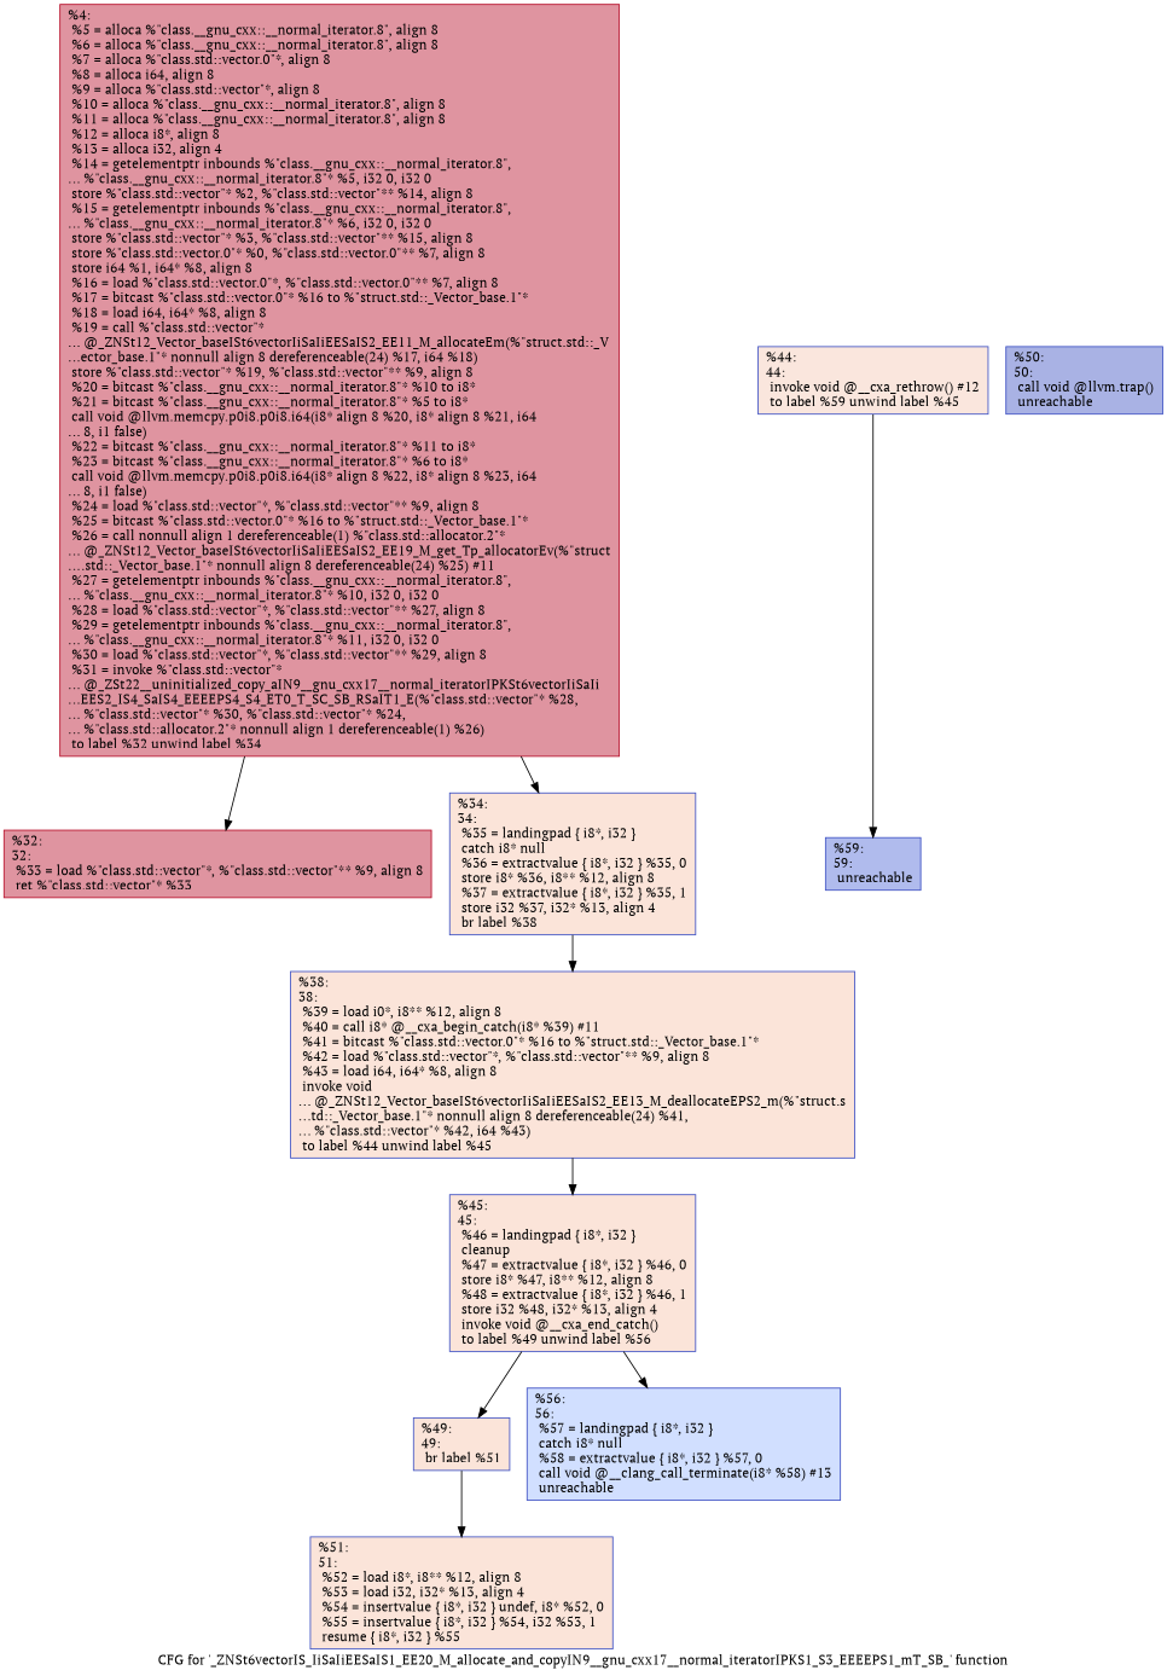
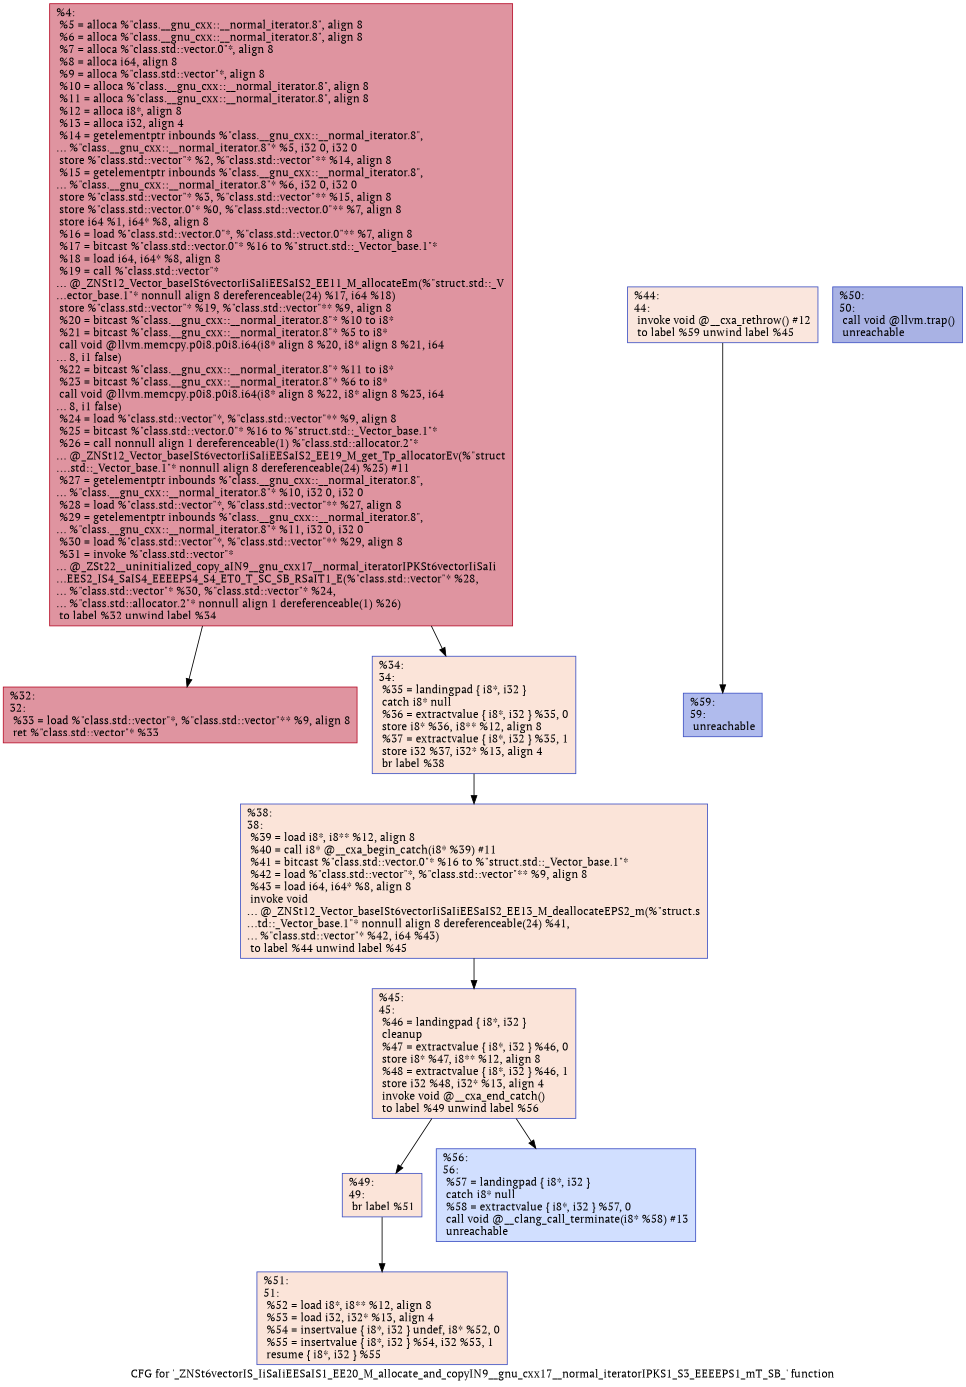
  digraph {
    fontname="PT Serif"
    label="CFG for '_ZNSt6vectorIS_IiSaIiEESaIS1_EE20_M_allocate_and_copyIN9__gnu_cxx17__normal_iteratorIPKS1_S3_EEEEPS1_mT_SB_' function"
    node [color="#3d50c3ff" fillcolor="#f5c1a970" fontname="PT Serif" shape=record style=filled]
    edge [fontname="PT Serif"]
    n1 [color="#b70d28ff" fillcolor="#b70d2870" label="{%4:\l  %5 = alloca %\"class.__gnu_cxx::__normal_iterator.8\", align 8\l  %6 = alloca %\"class.__gnu_cxx::__normal_iterator.8\", align 8\l  %7 = alloca %\"class.std::vector.0\"*, align 8\l  %8 = alloca i64, align 8\l  %9 = alloca %\"class.std::vector\"*, align 8\l  %10 = alloca %\"class.__gnu_cxx::__normal_iterator.8\", align 8\l  %11 = alloca %\"class.__gnu_cxx::__normal_iterator.8\", align 8\l  %12 = alloca i8*, align 8\l  %13 = alloca i32, align 4\l  %14 = getelementptr inbounds %\"class.__gnu_cxx::__normal_iterator.8\",\l... %\"class.__gnu_cxx::__normal_iterator.8\"* %5, i32 0, i32 0\l  store %\"class.std::vector\"* %2, %\"class.std::vector\"** %14, align 8\l  %15 = getelementptr inbounds %\"class.__gnu_cxx::__normal_iterator.8\",\l... %\"class.__gnu_cxx::__normal_iterator.8\"* %6, i32 0, i32 0\l  store %\"class.std::vector\"* %3, %\"class.std::vector\"** %15, align 8\l  store %\"class.std::vector.0\"* %0, %\"class.std::vector.0\"** %7, align 8\l  store i64 %1, i64* %8, align 8\l  %16 = load %\"class.std::vector.0\"*, %\"class.std::vector.0\"** %7, align 8\l  %17 = bitcast %\"class.std::vector.0\"* %16 to %\"struct.std::_Vector_base.1\"*\l  %18 = load i64, i64* %8, align 8\l  %19 = call %\"class.std::vector\"*\l... @_ZNSt12_Vector_baseISt6vectorIiSaIiEESaIS2_EE11_M_allocateEm(%\"struct.std::_V\l...ector_base.1\"* nonnull align 8 dereferenceable(24) %17, i64 %18)\l  store %\"class.std::vector\"* %19, %\"class.std::vector\"** %9, align 8\l  %20 = bitcast %\"class.__gnu_cxx::__normal_iterator.8\"* %10 to i8*\l  %21 = bitcast %\"class.__gnu_cxx::__normal_iterator.8\"* %5 to i8*\l  call void @llvm.memcpy.p0i8.p0i8.i64(i8* align 8 %20, i8* align 8 %21, i64\l... 8, i1 false)\l  %22 = bitcast %\"class.__gnu_cxx::__normal_iterator.8\"* %11 to i8*\l  %23 = bitcast %\"class.__gnu_cxx::__normal_iterator.8\"* %6 to i8*\l  call void @llvm.memcpy.p0i8.p0i8.i64(i8* align 8 %22, i8* align 8 %23, i64\l... 8, i1 false)\l  %24 = load %\"class.std::vector\"*, %\"class.std::vector\"** %9, align 8\l  %25 = bitcast %\"class.std::vector.0\"* %16 to %\"struct.std::_Vector_base.1\"*\l  %26 = call nonnull align 1 dereferenceable(1) %\"class.std::allocator.2\"*\l... @_ZNSt12_Vector_baseISt6vectorIiSaIiEESaIS2_EE19_M_get_Tp_allocatorEv(%\"struct\l....std::_Vector_base.1\"* nonnull align 8 dereferenceable(24) %25) #11\l  %27 = getelementptr inbounds %\"class.__gnu_cxx::__normal_iterator.8\",\l... %\"class.__gnu_cxx::__normal_iterator.8\"* %10, i32 0, i32 0\l  %28 = load %\"class.std::vector\"*, %\"class.std::vector\"** %27, align 8\l  %29 = getelementptr inbounds %\"class.__gnu_cxx::__normal_iterator.8\",\l... %\"class.__gnu_cxx::__normal_iterator.8\"* %11, i32 0, i32 0\l  %30 = load %\"class.std::vector\"*, %\"class.std::vector\"** %29, align 8\l  %31 = invoke %\"class.std::vector\"*\l... @_ZSt22__uninitialized_copy_aIN9__gnu_cxx17__normal_iteratorIPKSt6vectorIiSaIi\l...EES2_IS4_SaIS4_EEEEPS4_S4_ET0_T_SC_SB_RSaIT1_E(%\"class.std::vector\"* %28,\l... %\"class.std::vector\"* %30, %\"class.std::vector\"* %24,\l... %\"class.std::allocator.2\"* nonnull align 1 dereferenceable(1) %26)\l          to label %32 unwind label %34\l}"]
    n2 [color="#b70d28ff" fillcolor="#b70d2870" label="{%32:\l32:                                               \l  %33 = load %\"class.std::vector\"*, %\"class.std::vector\"** %9, align 8\l  ret %\"class.std::vector\"* %33\l}"]
    n3 [label="{%34:\l34:                                               \l  %35 = landingpad \{ i8*, i32 \}\l          catch i8* null\l  %36 = extractvalue \{ i8*, i32 \} %35, 0\l  store i8* %36, i8** %12, align 8\l  %37 = extractvalue \{ i8*, i32 \} %35, 1\l  store i32 %37, i32* %13, align 4\l  br label %38\l}"]
-   n4 [label="{%38:\l38:                                               \l  %39 = load i0*, i8** %12, align 8\l  %40 = call i8* @__cxa_begin_catch(i8* %39) #11\l  %41 = bitcast %\"class.std::vector.0\"* %16 to %\"struct.std::_Vector_base.1\"*\l  %42 = load %\"class.std::vector\"*, %\"class.std::vector\"** %9, align 8\l  %43 = load i64, i64* %8, align 8\l  invoke void\l... @_ZNSt12_Vector_baseISt6vectorIiSaIiEESaIS2_EE13_M_deallocateEPS2_m(%\"struct.s\l...td::_Vector_base.1\"* nonnull align 8 dereferenceable(24) %41,\l... %\"class.std::vector\"* %42, i64 %43)\l          to label %44 unwind label %45\l}"]
+   n4 [label="{%38:\l38:                                               \l  %39 = load i8*, i8** %12, align 8\l  %40 = call i8* @__cxa_begin_catch(i8* %39) #11\l  %41 = bitcast %\"class.std::vector.0\"* %16 to %\"struct.std::_Vector_base.1\"*\l  %42 = load %\"class.std::vector\"*, %\"class.std::vector\"** %9, align 8\l  %43 = load i64, i64* %8, align 8\l  invoke void\l... @_ZNSt12_Vector_baseISt6vectorIiSaIiEESaIS2_EE13_M_deallocateEPS2_m(%\"struct.s\l...td::_Vector_base.1\"* nonnull align 8 dereferenceable(24) %41,\l... %\"class.std::vector\"* %42, i64 %43)\l          to label %44 unwind label %45\l}"]
    n5 [label="{%45:\l45:                                               \l  %46 = landingpad \{ i8*, i32 \}\l          cleanup\l  %47 = extractvalue \{ i8*, i32 \} %46, 0\l  store i8* %47, i8** %12, align 8\l  %48 = extractvalue \{ i8*, i32 \} %46, 1\l  store i32 %48, i32* %13, align 4\l  invoke void @__cxa_end_catch()\l          to label %49 unwind label %56\l}"]
    n6 [fillcolor="#f3c7b170" label="{%44:\l44:                                               \l  invoke void @__cxa_rethrow() #12\l          to label %59 unwind label %45\l}"]
    n7 [fillcolor="#4c66d670" label="{%59:\l59:                                               \l  unreachable\l}"]
    n8 [label="{%49:\l49:                                               \l  br label %51\l}"]
    n9 [fillcolor="#96b7ff70" label="{%56:\l56:                                               \l  %57 = landingpad \{ i8*, i32 \}\l          catch i8* null\l  %58 = extractvalue \{ i8*, i32 \} %57, 0\l  call void @__clang_call_terminate(i8* %58) #13\l  unreachable\l}"]
    n10 [label="{%51:\l51:                                               \l  %52 = load i8*, i8** %12, align 8\l  %53 = load i32, i32* %13, align 4\l  %54 = insertvalue \{ i8*, i32 \} undef, i8* %52, 0\l  %55 = insertvalue \{ i8*, i32 \} %54, i32 %53, 1\l  resume \{ i8*, i32 \} %55\l}"]
    n11 [fillcolor="#3d50c370" label="{%50:\l50:                                               \l  call void @llvm.trap()\l  unreachable\l}"]
    n1 -> n2
    n1 -> n3
    n3 -> n4
    n4 -> n5
    n5 -> n8
    n5 -> n9
    n6 -> n7
    n8 -> n10
  }
